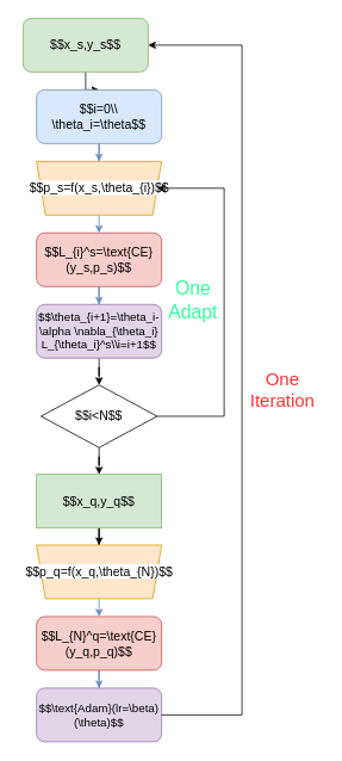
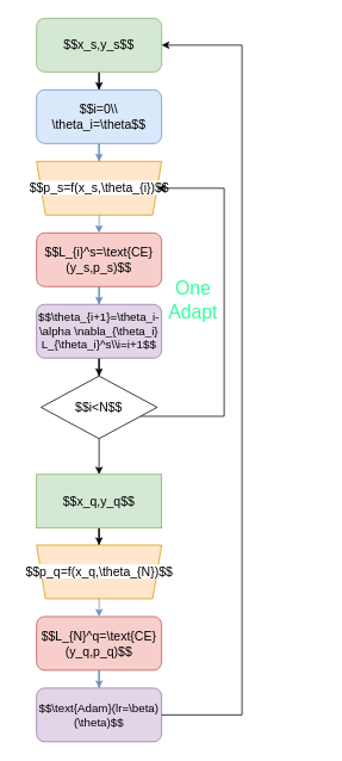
  <mxCell id="0" />
  <mxCell id="1" parent="0" />
  <mxCell id="2" value="" style="edgeStyle=orthogonalEdgeStyle;rounded=0;orthogonalLoop=1;jettySize=auto;html=1;fontSize=14;" parent="1" source="3" target="5" edge="1"><mxGeometry relative="1" as="geometry" /></mxCell>
- <mxCell id="3" value="$$x_s,y_s$$" style="rounded=1;whiteSpace=wrap;html=1;fontSize=14;fillColor=#d5e8d4;strokeColor=#82b366;" parent="1" vertex="1"><mxGeometry x="25" y="20" width="140" height="60" as="geometry" /></mxCell>
+ <mxCell id="3" value="$$x_s,y_s$$" style="rounded=1;whiteSpace=wrap;html=1;fontSize=14;fillColor=#d5e8d4;strokeColor=#82b366;" parent="1" vertex="1"><mxGeometry x="40" y="20" width="140" height="60" as="geometry" /></mxCell>
  <mxCell id="4" value="" style="edgeStyle=orthogonalEdgeStyle;rounded=0;orthogonalLoop=1;jettySize=auto;html=1;fontSize=14;fillColor=#dae8fc;strokeColor=#6c8ebf;" parent="1" source="5" target="6" edge="1"><mxGeometry relative="1" as="geometry" /></mxCell>
  <mxCell id="5" value="$$i=0\\&lt;br style=&quot;font-size: 14px;&quot;&gt;\theta_i=\theta$$" style="whiteSpace=wrap;html=1;rounded=1;fontSize=14;fillColor=#dae8fc;strokeColor=#6c8ebf;" parent="1" vertex="1"><mxGeometry x="40" y="100" width="140" height="60" as="geometry" /></mxCell>
  <mxCell id="6" value="" style="shape=trapezoid;perimeter=trapezoidPerimeter;whiteSpace=wrap;html=1;fixedSize=1;rounded=1;rotation=-180;arcSize=0;size=10;resizeWidth=0;sketch=0;shadow=0;horizontal=1;verticalAlign=middle;fontSize=14;fillColor=#ffe6cc;strokeColor=#d79b00;" parent="1" vertex="1"><mxGeometry x="40" y="180" width="140" height="60" as="geometry" /></mxCell>
  <mxCell id="7" value="&lt;span style=&quot;background-color: rgb(255, 255, 255); font-size: 14px;&quot;&gt;$$p_s=f(x_s,\theta_{i})$$&lt;/span&gt;" style="text;html=1;align=center;verticalAlign=middle;resizable=0;points=[];autosize=1;fontSize=14;" parent="1" vertex="1"><mxGeometry x="25" y="200" width="170" height="20" as="geometry" /></mxCell>
  <mxCell id="8" value="" style="edgeStyle=orthogonalEdgeStyle;rounded=0;orthogonalLoop=1;jettySize=auto;html=1;fontSize=14;fillColor=#dae8fc;strokeColor=#6c8ebf;" parent="1" source="9" target="11" edge="1"><mxGeometry relative="1" as="geometry" /></mxCell>
  <mxCell id="9" value="$$L_{i}^s=\text{CE}(y_s,p_s)$$" style="rounded=1;whiteSpace=wrap;html=1;fontSize=14;fillColor=#f8cecc;strokeColor=#b85450;" parent="1" vertex="1"><mxGeometry x="40" y="260" width="140" height="60" as="geometry" /></mxCell>
  <mxCell id="10" style="edgeStyle=orthogonalEdgeStyle;rounded=0;orthogonalLoop=1;jettySize=auto;html=1;entryX=0.5;entryY=0;entryDx=0;entryDy=0;fontSize=14;" parent="1" source="11" target="15" edge="1"><mxGeometry relative="1" as="geometry" /></mxCell>
  <mxCell id="11" value="$$\theta_{i+1}=\theta_i-\alpha \nabla_{\theta_i} L_{\theta_i}^s\\i=i+1$$" style="rounded=1;whiteSpace=wrap;html=1;fontSize=13;fillColor=#e1d5e7;strokeColor=#9673a6;" parent="1" vertex="1"><mxGeometry x="40" y="340" width="140" height="60" as="geometry" /></mxCell>
  <mxCell id="12" value="" style="edgeStyle=orthogonalEdgeStyle;rounded=0;orthogonalLoop=1;jettySize=auto;html=1;fontSize=14;fillColor=#dae8fc;strokeColor=#6c8ebf;exitX=0.5;exitY=0;exitDx=0;exitDy=0;entryX=0.5;entryY=0;entryDx=0;entryDy=0;" parent="1" source="6" target="9" edge="1"><mxGeometry relative="1" as="geometry"><mxPoint x="120" y="170" as="sourcePoint" /><mxPoint x="120" y="190" as="targetPoint" /></mxGeometry></mxCell>
  <mxCell id="13" style="edgeStyle=orthogonalEdgeStyle;rounded=0;orthogonalLoop=1;jettySize=auto;html=1;entryX=0;entryY=0.5;entryDx=0;entryDy=0;fontSize=14;" parent="1" source="15" target="6" edge="1"><mxGeometry relative="1" as="geometry"><Array as="points"><mxPoint x="250" y="465" /><mxPoint x="250" y="210" /></Array></mxGeometry></mxCell>
  <mxCell id="14" style="edgeStyle=orthogonalEdgeStyle;rounded=0;orthogonalLoop=1;jettySize=auto;html=1;entryX=0.5;entryY=0;entryDx=0;entryDy=0;fontSize=14;" parent="1" source="15" target="17" edge="1"><mxGeometry relative="1" as="geometry" /></mxCell>
- <mxCell id="15" value="$$i&amp;lt;N$$" style="rhombus;whiteSpace=wrap;html=1;shadow=0;sketch=0;gradientColor=none;fontSize=14;" parent="1" vertex="1"><mxGeometry x="45" y="430" width="130" height="70" as="geometry" /></mxCell>
+ <mxCell id="15" value="$$i&amp;lt;N$$" style="rhombus;whiteSpace=wrap;html=1;shadow=0;sketch=0;gradientColor=none;fontSize=14;" parent="1" vertex="1"><mxGeometry x="45" y="420" width="130" height="70" as="geometry" /></mxCell>
  <mxCell id="16" style="edgeStyle=orthogonalEdgeStyle;rounded=0;orthogonalLoop=1;jettySize=auto;html=1;entryX=0.5;entryY=1;entryDx=0;entryDy=0;fontSize=14;" parent="1" source="17" target="18" edge="1"><mxGeometry relative="1" as="geometry" /></mxCell>
  <mxCell id="17" value="$$x_q,y_q$$" style="whiteSpace=wrap;html=1;fontSize=14;fillColor=#d5e8d4;strokeColor=#82b366;rounded=0;" parent="1" vertex="1"><mxGeometry x="40" y="530" width="140" height="60" as="geometry" /></mxCell>
  <mxCell id="18" value="" style="shape=trapezoid;perimeter=trapezoidPerimeter;whiteSpace=wrap;html=1;fixedSize=1;rounded=1;rotation=-180;arcSize=0;size=10;resizeWidth=0;sketch=0;shadow=0;horizontal=1;verticalAlign=middle;fontSize=14;fillColor=#ffe6cc;strokeColor=#d79b00;" parent="1" vertex="1"><mxGeometry x="40" y="609" width="140" height="60" as="geometry" /></mxCell>
  <mxCell id="19" value="&lt;span style=&quot;background-color: rgb(255 , 255 , 255) ; font-size: 14px&quot;&gt;$$p_q=f(x_q,\theta_{N})$$&lt;/span&gt;" style="text;html=1;align=center;verticalAlign=middle;resizable=0;points=[];autosize=1;fontSize=14;" parent="1" vertex="1"><mxGeometry x="20" y="629" width="180" height="20" as="geometry" /></mxCell>
  <mxCell id="20" value="" style="edgeStyle=orthogonalEdgeStyle;rounded=0;orthogonalLoop=1;jettySize=auto;html=1;fontSize=14;fillColor=#dae8fc;strokeColor=#6c8ebf;" parent="1" source="21" target="22" edge="1"><mxGeometry relative="1" as="geometry" /></mxCell>
  <mxCell id="21" value="$$L_{N}^q=\text{CE}(y_q,p_q)$$" style="rounded=1;whiteSpace=wrap;html=1;fontSize=14;fillColor=#f8cecc;strokeColor=#b85450;" parent="1" vertex="1"><mxGeometry x="40" y="689" width="140" height="60" as="geometry" /></mxCell>
  <mxCell id="22" value="$$\text{Adam}(lr=\beta)(\theta)$$" style="rounded=1;whiteSpace=wrap;html=1;fontSize=13;fillColor=#e1d5e7;strokeColor=#9673a6;" parent="1" vertex="1"><mxGeometry x="40" y="769" width="140" height="60" as="geometry" /></mxCell>
  <mxCell id="23" value="" style="edgeStyle=orthogonalEdgeStyle;rounded=0;orthogonalLoop=1;jettySize=auto;html=1;fontSize=14;fillColor=#dae8fc;strokeColor=#6c8ebf;exitX=0.5;exitY=0;exitDx=0;exitDy=0;entryX=0.5;entryY=0;entryDx=0;entryDy=0;" parent="1" source="18" target="21" edge="1"><mxGeometry relative="1" as="geometry"><mxPoint x="120" y="599" as="sourcePoint" /><mxPoint x="120" y="619" as="targetPoint" /></mxGeometry></mxCell>
  <mxCell id="24" style="edgeStyle=orthogonalEdgeStyle;rounded=0;orthogonalLoop=1;jettySize=auto;html=1;entryX=1;entryY=0.5;entryDx=0;entryDy=0;fontSize=14;exitX=1;exitY=0.5;exitDx=0;exitDy=0;" parent="1" source="22" target="3" edge="1"><mxGeometry relative="1" as="geometry"><mxPoint x="185" y="475" as="sourcePoint" /><mxPoint x="185" y="220" as="targetPoint" /><Array as="points"><mxPoint x="270" y="799" /><mxPoint x="270" y="50" /></Array></mxGeometry></mxCell>
  <mxCell id="25" value="One&lt;br&gt;Adapt" style="text;html=1;align=center;verticalAlign=middle;resizable=0;points=[];autosize=1;fontSize=21;fontColor=#33FF99;" vertex="1" parent="1"><mxGeometry x="180" y="310" width="70" height="50" as="geometry" /></mxCell>
- <mxCell id="26" value="One&lt;br&gt;Iteration" style="text;html=1;align=center;verticalAlign=middle;resizable=0;points=[];autosize=1;fontSize=20;fontColor=#FF3333;labelPosition=center;verticalLabelPosition=middle;horizontal=1;" vertex="1" parent="1"><mxGeometry x="270" y="410" width="90" height="50" as="geometry" /></mxCell>
